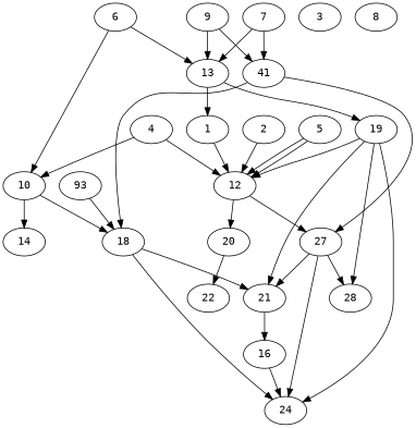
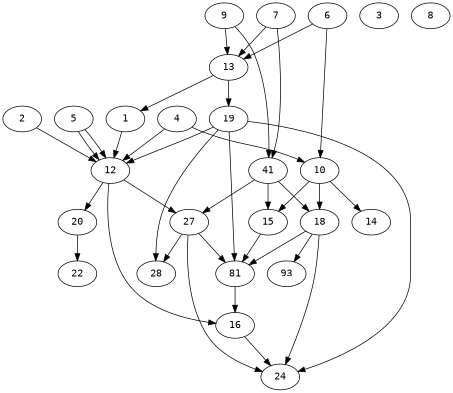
  digraph {
    fontname="DejaVu Sans Mono"
    node [alpha=0.12 fontname="DejaVu Sans Mono"]
    edge [fontname="DejaVu Sans Mono"]
    1 [expect_size=7042048]
    12 [alpha=0.06 expect_size=18129920]
    n3 [alpha=0.07 expect_size=35858432 label=27]
    16 [alpha=0.15 expect_size=12464128]
    20 [alpha=0.03 expect_size=19264512]
    13 [expect_size=24903680]
    19 [alpha=0.09 expect_size=19457024]
-   21 [alpha=0.19 expect_size=37031936]
+   21 [alpha=0.19 expect_size=37031936 label=81]
    24 [expect_size=45004800]
    n10 [alpha=0.01 expect_size=13225984 label=28]
    22 [alpha=0.01 expect_size=49771520]
    2 [alpha=0.03 expect_size=21454848]
    3 [alpha=0.06 expect_size=45640704]
    4 [alpha=0.11 expect_size=35245056]
    10 [alpha=0.08 expect_size=31787008]
    14 [alpha=0.07 expect_size=39053312]
+   15 [alpha=0.14 expect_size=18225152]
    18 [alpha=0.15 expect_size=20932608]
    n19 [alpha=0.00 expect_size=15980544 label=93]
    5 [alpha=0.18 expect_size=45126656]
    6 [alpha=0.10 expect_size=8323072]
    7 [alpha=0.14 expect_size=20904960]
    n23 [alpha=0.05 expect_size=36505600 label=41]
    8 [alpha=0.19 expect_size=25005056]
    9 [alpha=0.20 expect_size=50968576]
    1 -> 12
    12 -> n3
+   12 -> 16
    12 -> 20
    n3 -> 21
    n3 -> 24
    n3 -> n10
    16 -> 24
    20 -> 22
    13 -> 1
    13 -> 19
    19 -> 12
    19 -> 21
    19 -> 24
    19 -> n10
    21 -> 16
    2 -> 12
    4 -> 12
    4 -> 10
    10 -> 14
+   10 -> 15
    10 -> 18
+   15 -> 21
    18 -> 21
    18 -> 24
-   n19 -> 18
+   18 -> n19
    5 -> 12
    5 -> 12
    6 -> 13
    6 -> 10
    7 -> 13
    7 -> n23
    n23 -> n3
+   n23 -> 15
    n23 -> 18
    9 -> 13
    9 -> n23
  }
